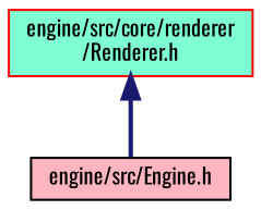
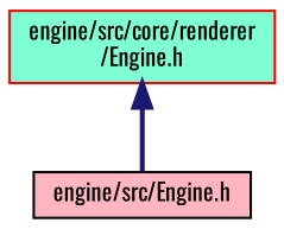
  digraph {
    fontname=Oswald
    node [fontname=Oswald fontsize=10 shape=record style=filled]
-   n1 [color=red fillcolor=aquamarine fontcolor=black height=0.2 label="engine/src/core/renderer\l/Renderer.h" width=0.4]
+   n1 [color=red fillcolor=aquamarine fontcolor=black height=0.2 label="engine/src/core/renderer\l/Engine.h" width=0.4]
    n2 [color=black fillcolor=lightpink height=0.2 label="engine/src/Engine.h" width=0.4]
    n1 -> n2 [color=midnightblue dir=back fontname=Oswald fontsize=10 labelfontname=Helvetica labelfontsize=10 style=bold]
  }
